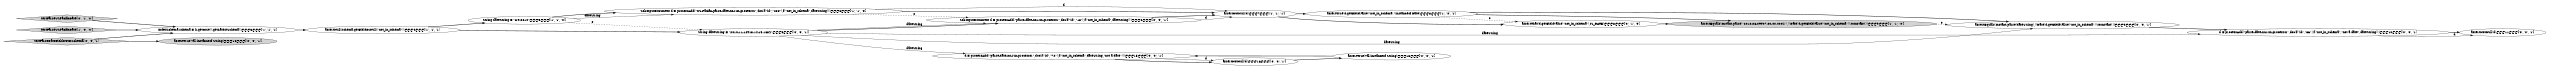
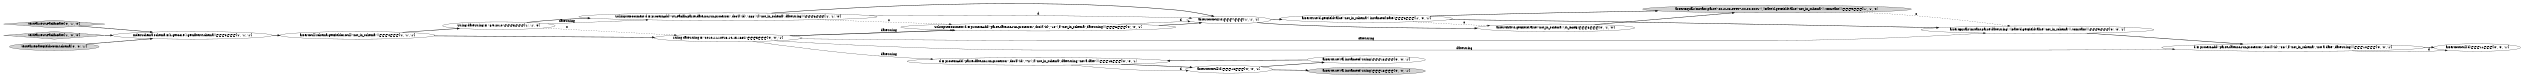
  digraph {
    rankdir=LR
    node [fillcolor=white shape=ellipse style=filled]
    edge [style=bold]
    n1 [label="String dateString = \"8/9/2010\"@@@5@@@['1', '1', '0']"]
    n2 [label="String dateString = \"2010-11-12T13:14:15.168Z\"@@@5@@@['0', '0', '1']"]
    n3 [label="SolrInputDocument d = processAdd(\"US-Pacific-parse-date-no-run-processor\",doc(f(\"id\",\"288\"),f(\"not_in_schema\",dateString)))@@@6@@@['1', '1', '0']"]
    n4 [label="assertEquals(Instant.parse(dateString),((Date)d.getFieldValue(\"not_in_schema\")).toInstant())@@@9@@@['0', '0', '1']"]
    n5 [label="d = processAdd(\"parse-date-no-run-processor\",doc(f(\"id\",\"36\"),f(\"not_in_schema\",\"not a date\",dateString)))@@@10@@@['0', '0', '1']"]
    n6 [label="d = processAdd(\"parse-date-no-run-processor\",doc(f(\"id\",\"72\"),f(\"not_in_schema\",dateString,\"not a date\")))@@@15@@@['0', '0', '1']"]
    n7 [label="SolrInputDocument d = processAdd(\"parse-date-no-run-processor\",doc(f(\"id\",\"18\"),f(\"not_in_schema\",dateString)))@@@6@@@['0', '0', '1']"]
    n8 [label="assertNotNull(d)@@@7@@@['1', '1', '1']"]
    n9 [fillcolor=lightgray label="testParseUSPacificDate['0', '1', '0']" shape=diamond]
    n10 [label="IndexSchema schema = h.getCore().getLatestSchema()@@@3@@@['1', '1', '1']"]
    n11 [label="assertNull(schema.getFieldOrNull(\"not_in_schema\"))@@@4@@@['1', '1', '1']"]
    n12 [label="assertNotNull(d)@@@11@@@['0', '0', '1']"]
    n13 [label="assertTrue(val instanceof String)@@@13@@@['0', '0', '1']"]
    n14 [label="assertNotNull(d)@@@16@@@['0', '0', '1']"]
    n15 [fillcolor=lightgray label="testParseUSPacificDate['1', '0', '0']" shape=diamond]
    n16 [label="assertThat(d.getFieldValue(\"not_in_schema\"),IS_DATE)@@@8@@@['0', '1', '0']"]
    n17 [label="assertTrue(d.getFieldValue(\"not_in_schema\") instanceof Date)@@@8@@@['1', '0', '1']"]
    n18 [fillcolor=lightgray label="assertEquals(Instant.parse(\"2010-08-09T07:00:00.000Z\"),((Date)d.getFieldValue(\"not_in_schema\")).toInstant())@@@9@@@['1', '1', '0']"]
-   n19 [fillcolor=lightgray label="testParseDateFieldNotInSchema['0', '0', '1']" shape=diamond]
+   n19 [fillcolor=lightgray label="testParseDateFieldNotInSchema['0', '0', '1']"]
    n20 [fillcolor=lightgray label="assertTrue(val instanceof String)@@@18@@@['0', '0', '1']"]
    n1 -> n2 [label=0 style=dashed]
    n1 -> n3 [label=dateString style=solid]
    n1 -> n3
    n2 -> n4 [label=dateString style=solid]
    n2 -> n5 [label=dateString style=solid]
    n2 -> n6 [label=dateString style=solid]
    n2 -> n7 [label=dateString style=solid]
    n2 -> n7
    n3 -> n7 [label=0 style=dashed]
    n3 -> n8
    n3 -> n8 [label=d style=solid]
    n4 -> n5
    n5 -> n12
    n5 -> n12 [label=d style=solid]
    n6 -> n14
    n6 -> n14 [label=d style=solid]
    n7 -> n8
    n7 -> n8 [label=d style=solid]
    n8 -> n16
    n8 -> n17
    n9 -> n10
    n10 -> n11
    n11 -> n1
    n11 -> n2
    n13 -> n6
    n14 -> n13
-   n19 -> n20
+   n14 -> n20
    n15 -> n10
    n16 -> n18
    n17 -> n4
    n17 -> n16 [label=0 style=dashed]
    n17 -> n18
    n18 -> n4 [label=0 style=dashed]
    n19 -> n10
  }
